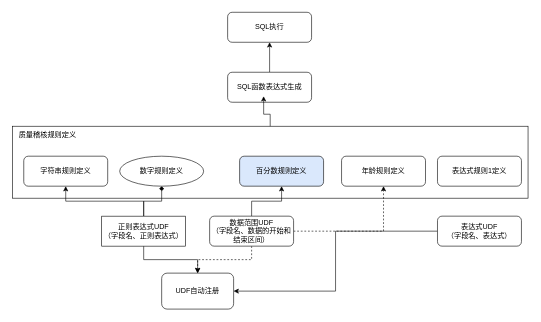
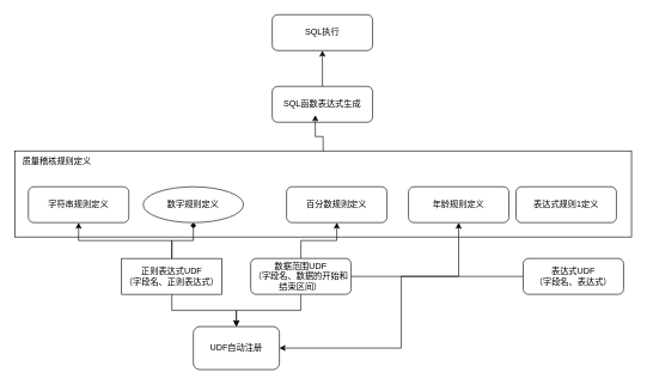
  <mxCell id="0" />
  <mxCell id="1" parent="0" />
  <mxCell id="2" value="" style="rounded=0;whiteSpace=wrap;html=1;" parent="1" vertex="1"><mxGeometry x="20" y="210" width="860" height="120" as="geometry" /></mxCell>
  <mxCell id="3" style="edgeStyle=orthogonalEdgeStyle;rounded=0;orthogonalLoop=1;jettySize=auto;html=1;" parent="1" source="6" target="11" edge="1"><mxGeometry relative="1" as="geometry" /></mxCell>
  <mxCell id="4" style="edgeStyle=orthogonalEdgeStyle;rounded=0;orthogonalLoop=1;jettySize=auto;html=1;entryX=0.5;entryY=1;entryDx=0;entryDy=0;" parent="1" source="6" target="12" edge="1"><mxGeometry relative="1" as="geometry" /></mxCell>
  <mxCell id="5" style="edgeStyle=orthogonalEdgeStyle;rounded=0;orthogonalLoop=1;jettySize=auto;html=1;entryX=0.5;entryY=1;entryDx=0;entryDy=0;endArrow=diamond;" parent="1" source="6" target="13" edge="1"><mxGeometry relative="1" as="geometry" /></mxCell>
  <mxCell id="6" value="正则表达式UDF&lt;div&gt;（字段名、正则表达式）&lt;/div&gt;" style="whiteSpace=wrap;html=1;rounded=0;" parent="1" vertex="1"><mxGeometry x="169" y="360" width="140" height="50" as="geometry" /></mxCell>
- <mxCell id="7" style="edgeStyle=orthogonalEdgeStyle;rounded=0;orthogonalLoop=1;jettySize=auto;html=1;entryX=0.5;entryY=0;entryDx=0;entryDy=0;dashed=1;" parent="1" source="10" target="11" edge="1"><mxGeometry relative="1" as="geometry" /></mxCell>
+ <mxCell id="7" style="edgeStyle=orthogonalEdgeStyle;rounded=0;orthogonalLoop=1;jettySize=auto;html=1;entryX=0.5;entryY=0;entryDx=0;entryDy=0;" parent="1" source="10" target="11" edge="1"><mxGeometry relative="1" as="geometry" /></mxCell>
  <mxCell id="8" style="edgeStyle=orthogonalEdgeStyle;rounded=0;orthogonalLoop=1;jettySize=auto;html=1;entryX=0.5;entryY=1;entryDx=0;entryDy=0;" parent="1" source="10" target="14" edge="1"><mxGeometry relative="1" as="geometry" /></mxCell>
- <mxCell id="9" style="edgeStyle=orthogonalEdgeStyle;rounded=0;orthogonalLoop=1;jettySize=auto;html=1;entryX=0.5;entryY=1;entryDx=0;entryDy=0;dashed=1;" parent="1" source="10" target="15" edge="1"><mxGeometry relative="1" as="geometry" /></mxCell>
+ <mxCell id="9" style="edgeStyle=orthogonalEdgeStyle;rounded=0;orthogonalLoop=1;jettySize=auto;html=1;entryX=0.5;entryY=1;entryDx=0;entryDy=0;" parent="1" source="10" target="15" edge="1"><mxGeometry relative="1" as="geometry" /></mxCell>
  <mxCell id="10" value="数据范围UDF&lt;div&gt;（字段名、数据的开始和结束区间）&lt;/div&gt;" style="rounded=1;whiteSpace=wrap;html=1;" parent="1" vertex="1"><mxGeometry x="349" y="360" width="140" height="50" as="geometry" /></mxCell>
  <mxCell id="11" value="UDF自动注册" style="rounded=1;whiteSpace=wrap;html=1;" parent="1" vertex="1"><mxGeometry x="269" y="455" width="120" height="60" as="geometry" /></mxCell>
  <mxCell id="12" value="字符串规则定义" style="rounded=1;whiteSpace=wrap;html=1;" parent="1" vertex="1"><mxGeometry x="39" y="260" width="140" height="50" as="geometry" /></mxCell>
  <mxCell id="13" value="数字规则定义" style="ellipse;whiteSpace=wrap;html=1;" parent="1" vertex="1"><mxGeometry x="199" y="260" width="140" height="50" as="geometry" /></mxCell>
- <mxCell id="14" value="百分数规则定义" style="rounded=1;whiteSpace=wrap;html=1;fillColor=#dae8fc;" parent="1" vertex="1"><mxGeometry x="399" y="260" width="140" height="50" as="geometry" /></mxCell>
+ <mxCell id="14" value="百分数规则定义" style="rounded=1;whiteSpace=wrap;html=1;" parent="1" vertex="1"><mxGeometry x="399" y="260" width="140" height="50" as="geometry" /></mxCell>
  <mxCell id="15" value="年龄规则定义" style="rounded=1;whiteSpace=wrap;html=1;" parent="1" vertex="1"><mxGeometry x="569" y="260" width="140" height="50" as="geometry" /></mxCell>
  <mxCell id="16" style="edgeStyle=orthogonalEdgeStyle;rounded=0;orthogonalLoop=1;jettySize=auto;html=1;entryX=1;entryY=0.5;entryDx=0;entryDy=0;" parent="1" source="17" target="11" edge="1"><mxGeometry relative="1" as="geometry" /></mxCell>
  <mxCell id="17" value="表达式UDF&lt;div&gt;（字段名、表达式）&lt;/div&gt;" style="rounded=1;whiteSpace=wrap;html=1;" parent="1" vertex="1"><mxGeometry x="729" y="360" width="140" height="50" as="geometry" /></mxCell>
- <mxCell id="18" value="表达式规则1定义" style="rounded=1;whiteSpace=wrap;html=1;" parent="1" vertex="1"><mxGeometry x="729" y="260" width="140" height="50" as="geometry" /></mxCell>
+ <mxCell id="18" value="表达式规则1定义" style="rounded=1;whiteSpace=wrap;html=1;" parent="1" vertex="1"><mxGeometry x="719" y="260" width="140" height="50" as="geometry" /></mxCell>
  <mxCell id="19" style="edgeStyle=orthogonalEdgeStyle;rounded=0;orthogonalLoop=1;jettySize=auto;html=1;entryX=0.5;entryY=1;entryDx=0;entryDy=0;" parent="1" source="20" target="21" edge="1"><mxGeometry relative="1" as="geometry" /></mxCell>
  <mxCell id="20" value="SQL函数表达式生成" style="rounded=1;whiteSpace=wrap;html=1;" parent="1" vertex="1"><mxGeometry x="379" y="120" width="140" height="50" as="geometry" /></mxCell>
  <mxCell id="21" value="SQL执行" style="rounded=1;whiteSpace=wrap;html=1;" parent="1" vertex="1"><mxGeometry x="379" y="20" width="140" height="50" as="geometry" /></mxCell>
  <mxCell id="22" style="edgeStyle=orthogonalEdgeStyle;rounded=0;orthogonalLoop=1;jettySize=auto;html=1;entryX=0.429;entryY=0.8;entryDx=0;entryDy=0;entryPerimeter=0;" parent="1" source="2" target="20" edge="1"><mxGeometry relative="1" as="geometry" /></mxCell>
  <mxCell id="23" value="质量稽核规则定义" style="text;html=1;align=center;verticalAlign=middle;whiteSpace=wrap;rounded=0;" parent="1" vertex="1"><mxGeometry x="29" y="210" width="100" height="30" as="geometry" /></mxCell>
